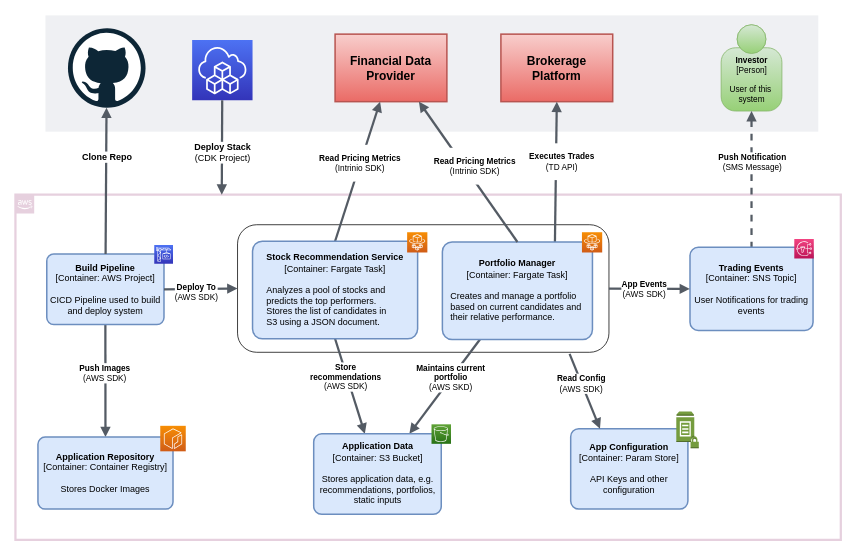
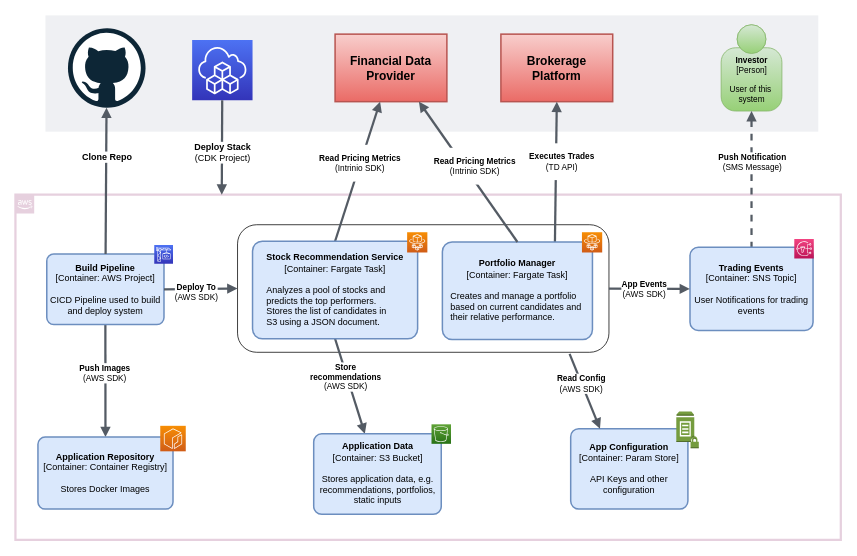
  <mxCell id="0" />
  <mxCell id="1" parent="0" />
  <mxCell id="2" value="" style="rounded=1;whiteSpace=wrap;html=1;" parent="1" vertex="1"><mxGeometry x="316" y="299" width="495" height="170" as="geometry" /></mxCell>
  <mxCell id="3" value="" style="points=[[0,0],[0.25,0],[0.5,0],[0.75,0],[1,0],[1,0.25],[1,0.5],[1,0.75],[1,1],[0.75,1],[0.5,1],[0.25,1],[0,1],[0,0.75],[0,0.5],[0,0.25]];outlineConnect=0;html=1;whiteSpace=wrap;fontSize=12;fontStyle=0;shape=mxgraph.aws4.group;grIcon=mxgraph.aws4.group_aws_cloud_alt;verticalAlign=top;align=left;spacingLeft=30;strokeWidth=3;fillColor=none;strokeColor=#E6D0DE;" parent="1" vertex="1"><mxGeometry x="20" y="259" width="1100" height="460" as="geometry" /></mxCell>
  <mxCell id="4" value="" style="fillColor=#EFF0F3;strokeColor=none;dashed=0;verticalAlign=top;fontStyle=0;fontColor=#232F3D;html=0;" parent="1" vertex="1"><mxGeometry x="60" y="20" width="1030" height="155" as="geometry" /></mxCell>
  <mxCell id="5" value="Brokerage &lt;br style=&quot;font-size: 16px;&quot;&gt;Platform" style="rounded=0;whiteSpace=wrap;html=1;fillColor=#f8cecc;fontStyle=1;fontSize=16;strokeColor=#b85450;gradientColor=#ea6b66;strokeWidth=2;" parent="1" vertex="1"><mxGeometry x="667" y="45" width="149" height="90" as="geometry" /></mxCell>
  <mxCell id="6" value="" style="html=1;endArrow=none;elbow=vertical;startArrow=block;startFill=1;strokeColor=#545B64;rounded=0;fontSize=16;entryX=0.75;entryY=0;entryDx=0;entryDy=0;entryPerimeter=0;exitX=0.5;exitY=1;exitDx=0;exitDy=0;strokeWidth=3;" parent="1" source="5" target="26" edge="1"><mxGeometry width="100" relative="1" as="geometry"><mxPoint x="565.946" y="488" as="sourcePoint" /><mxPoint x="610" y="399" as="targetPoint" /></mxGeometry></mxCell>
  <mxCell id="7" value="&lt;p style=&quot;font-size: 11px&quot;&gt;&lt;font style=&quot;font-size: 11px&quot;&gt;&lt;b style=&quot;font-size: 11px&quot;&gt;Executes Trades&lt;br style=&quot;font-size: 11px&quot;&gt;&lt;/b&gt;&lt;/font&gt;&lt;font style=&quot;font-size: 11px&quot;&gt;(TD API)&lt;/font&gt;&lt;/p&gt;" style="text;html=1;align=center;verticalAlign=middle;resizable=0;points=[];labelBackgroundColor=#ffffff;fontSize=11;" parent="6" vertex="1" connectable="0"><mxGeometry x="0.05" y="-4" relative="1" as="geometry"><mxPoint x="11.24" y="-18.01" as="offset" /></mxGeometry></mxCell>
  <mxCell id="8" value="Financial Data&lt;br&gt;Provider" style="rounded=0;whiteSpace=wrap;html=1;fillColor=#f8cecc;fontStyle=1;fontSize=16;strokeColor=#b85450;gradientColor=#ea6b66;strokeWidth=2;" parent="1" vertex="1"><mxGeometry x="446" y="45" width="149" height="90" as="geometry" /></mxCell>
  <mxCell id="9" value="" style="html=1;endArrow=none;elbow=vertical;startArrow=block;startFill=1;strokeColor=#545B64;rounded=0;fontSize=16;strokeWidth=3;entryX=0.5;entryY=0;entryDx=0;entryDy=0;entryPerimeter=0;" parent="1" source="8" target="29" edge="1"><mxGeometry width="100" relative="1" as="geometry"><mxPoint x="659.5" y="170" as="sourcePoint" /><mxPoint x="660" y="269" as="targetPoint" /></mxGeometry></mxCell>
  <mxCell id="10" value="&lt;p style=&quot;font-size: 11px&quot;&gt;&lt;font style=&quot;font-size: 11px&quot;&gt;&lt;b style=&quot;font-size: 11px&quot;&gt;Read Pricing Metrics&lt;br style=&quot;font-size: 11px&quot;&gt;&lt;/b&gt;&lt;/font&gt;&lt;font style=&quot;font-size: 11px&quot;&gt;(Intrinio SDK)&lt;/font&gt;&lt;/p&gt;" style="text;html=1;align=center;verticalAlign=middle;resizable=0;points=[];labelBackgroundColor=#ffffff;fontSize=11;" parent="9" vertex="1" connectable="0"><mxGeometry x="0.05" y="-4" relative="1" as="geometry"><mxPoint x="7.96" y="-15.29" as="offset" /></mxGeometry></mxCell>
  <mxCell id="11" value="&lt;b&gt;Investor&lt;/b&gt;&lt;br&gt;&lt;div&gt;[Person]&lt;/div&gt;&lt;br&gt;&lt;div&gt;User of this&amp;nbsp;&lt;/div&gt;&lt;div&gt;system&lt;/div&gt;" style="html=1;dashed=0;whitespace=wrap;fillColor=#d5e8d4;strokeColor=#82b366;shape=mxgraph.c4.person;align=center;points=[[0.5,0,0],[1,0.5,0],[1,0.75,0],[0.75,1,0],[0.5,1,0],[0.25,1,0],[0,0.75,0],[0,0.5,0]];fontSize=11;gradientColor=#97d077;" parent="1" vertex="1"><mxGeometry x="960.5" y="32.5" width="81" height="115" as="geometry" /></mxCell>
  <mxCell id="12" value="" style="html=1;endArrow=none;elbow=vertical;startArrow=block;startFill=1;strokeColor=#545B64;rounded=0;fontSize=16;exitX=0.5;exitY=1;exitDx=0;exitDy=0;exitPerimeter=0;strokeWidth=3;entryX=0.5;entryY=0;entryDx=0;entryDy=0;entryPerimeter=0;dashed=1;" parent="1" source="11" target="14" edge="1"><mxGeometry width="100" relative="1" as="geometry"><mxPoint x="900" y="229" as="sourcePoint" /><mxPoint x="890" y="229" as="targetPoint" /><Array as="points" /></mxGeometry></mxCell>
  <mxCell id="13" value="&lt;b&gt;Push Notification&lt;/b&gt;&lt;br&gt;(SMS Message)" style="text;html=1;align=center;verticalAlign=middle;resizable=0;points=[];labelBackgroundColor=#ffffff;fontSize=11;" parent="12" vertex="1" connectable="0"><mxGeometry x="0.18" y="1" relative="1" as="geometry"><mxPoint x="-0.89" y="-39.47" as="offset" /></mxGeometry></mxCell>
  <mxCell id="14" value="&lt;b&gt;Trading Events&lt;/b&gt;&lt;br&gt;&lt;div&gt;[Container:&amp;nbsp;&lt;span&gt;SNS Topic&lt;/span&gt;&lt;span&gt;]&lt;/span&gt;&lt;/div&gt;&lt;br&gt;&lt;div&gt;User Notifications for trading events&lt;/div&gt;" style="rounded=1;whiteSpace=wrap;html=1;labelBackgroundColor=none;fillColor=#dae8fc;align=center;arcSize=10;strokeColor=#6c8ebf;points=[[0.25,0,0],[0.5,0,0],[0.75,0,0],[1,0.25,0],[1,0.5,0],[1,0.75,0],[0.75,1,0],[0.5,1,0],[0.25,1,0],[0,0.75,0],[0,0.5,0],[0,0.25,0]];strokeWidth=2;" parent="1" vertex="1"><mxGeometry x="919" y="329" width="164" height="111" as="geometry" /></mxCell>
  <mxCell id="15" value="" style="outlineConnect=0;fontColor=#232F3E;gradientColor=#F34482;gradientDirection=north;fillColor=#BC1356;strokeColor=#ffffff;dashed=0;verticalLabelPosition=bottom;verticalAlign=top;align=center;html=1;fontSize=12;fontStyle=0;aspect=fixed;shape=mxgraph.aws4.resourceIcon;resIcon=mxgraph.aws4.sns;" parent="1" vertex="1"><mxGeometry x="1058" y="318" width="26" height="26" as="geometry" /></mxCell>
- <mxCell id="16" value="" style="html=1;endArrow=none;elbow=vertical;startArrow=block;startFill=1;strokeColor=#545B64;rounded=0;fontSize=16;entryX=0.25;entryY=1;entryDx=0;entryDy=0;entryPerimeter=0;strokeWidth=3;exitX=0.75;exitY=0;exitDx=0;exitDy=0;exitPerimeter=0;" parent="1" source="46" target="26" edge="1"><mxGeometry width="100" relative="1" as="geometry"><mxPoint x="492.092" y="572" as="sourcePoint" /><mxPoint x="427.5" y="483" as="targetPoint" /></mxGeometry></mxCell>
- <mxCell id="17" value="&lt;b&gt;Maintains current&lt;br&gt;portfolio&lt;/b&gt;&lt;br&gt;(AWS SKD)" style="text;html=1;align=center;verticalAlign=middle;resizable=0;points=[];labelBackgroundColor=#ffffff;fontSize=11;" parent="16" vertex="1" connectable="0"><mxGeometry x="0.18" y="1" relative="1" as="geometry"><mxPoint as="offset" /></mxGeometry></mxCell>
  <mxCell id="18" value="" style="html=1;endArrow=none;elbow=vertical;startArrow=block;startFill=1;strokeColor=#545B64;rounded=0;fontSize=16;entryX=0.5;entryY=1;entryDx=0;entryDy=0;entryPerimeter=0;strokeWidth=3;" parent="1" source="46" target="29" edge="1"><mxGeometry width="100" relative="1" as="geometry"><mxPoint x="280" y="553" as="sourcePoint" /><mxPoint x="380" y="553" as="targetPoint" /></mxGeometry></mxCell>
  <mxCell id="19" value="&lt;b&gt;Store &lt;br&gt;recommendations&lt;/b&gt;&lt;br&gt;(AWS SDK)" style="text;html=1;align=center;verticalAlign=middle;resizable=0;points=[];labelBackgroundColor=#ffffff;fontSize=11;" parent="18" vertex="1" connectable="0"><mxGeometry x="0.208" y="1" relative="1" as="geometry"><mxPoint x="-1" as="offset" /></mxGeometry></mxCell>
  <mxCell id="20" value="" style="html=1;endArrow=none;elbow=vertical;startArrow=block;startFill=1;strokeColor=#545B64;rounded=0;fontSize=16;strokeWidth=3;entryX=0.5;entryY=1;entryDx=0;entryDy=0;entryPerimeter=0;exitX=0.5;exitY=0;exitDx=0;exitDy=0;exitPerimeter=0;" parent="1" source="42" target="39" edge="1"><mxGeometry width="100" relative="1" as="geometry"><mxPoint x="64" y="219" as="sourcePoint" /><mxPoint x="-556" y="439" as="targetPoint" /><Array as="points" /></mxGeometry></mxCell>
  <mxCell id="21" value="&lt;b&gt;Push Images&lt;br&gt;&lt;/b&gt;(AWS SDK)" style="text;html=1;align=center;verticalAlign=middle;resizable=0;points=[];labelBackgroundColor=#ffffff;fontSize=11;" parent="20" vertex="1" connectable="0"><mxGeometry x="0.208" y="1" relative="1" as="geometry"><mxPoint x="-0.51" y="5.01" as="offset" /></mxGeometry></mxCell>
  <mxCell id="22" value="" style="outlineConnect=0;fontColor=#232F3E;gradientColor=#4D72F3;gradientDirection=north;fillColor=#3334B9;strokeColor=#ffffff;dashed=0;verticalLabelPosition=bottom;verticalAlign=top;align=center;html=1;fontSize=12;fontStyle=0;aspect=fixed;shape=mxgraph.aws4.resourceIcon;resIcon=mxgraph.aws4.cloud_development_kit;" parent="1" vertex="1"><mxGeometry x="255.5" y="52.75" width="80.5" height="80.5" as="geometry" /></mxCell>
  <mxCell id="23" value="" style="html=1;endArrow=none;elbow=vertical;startArrow=block;startFill=1;strokeColor=#545B64;rounded=0;fontSize=16;strokeWidth=3;exitX=0.25;exitY=0;exitDx=0;exitDy=0;" parent="1" source="3" target="22" edge="1"><mxGeometry width="100" relative="1" as="geometry"><mxPoint x="190" y="276" as="sourcePoint" /><mxPoint x="190" y="199" as="targetPoint" /></mxGeometry></mxCell>
  <mxCell id="24" value="&lt;b&gt;Deploy Stack&lt;/b&gt;&lt;br&gt;(CDK Project)" style="text;html=1;align=center;verticalAlign=middle;resizable=0;points=[];labelBackgroundColor=#ffffff;" parent="23" vertex="1" connectable="0"><mxGeometry x="0.307" y="1" relative="1" as="geometry"><mxPoint x="1.36" y="25.72" as="offset" /></mxGeometry></mxCell>
  <mxCell id="25" value="" style="group" parent="1" vertex="1" connectable="0"><mxGeometry x="589" y="309" width="213" height="143" as="geometry" /></mxCell>
  <mxCell id="26" value="&lt;b&gt;Portfolio Manager&lt;/b&gt;&lt;br&gt;&lt;div&gt;[Container: Fargate Task&lt;span&gt;]&lt;/span&gt;&lt;/div&gt;&lt;br&gt;&lt;div&gt;&lt;div style=&quot;text-align: left&quot;&gt;Creates and manage&lt;span&gt;&amp;nbsp;a&amp;nbsp;&lt;/span&gt;&lt;span&gt;portfolio&amp;nbsp;&lt;/span&gt;&lt;/div&gt;&lt;div style=&quot;text-align: left&quot;&gt;&lt;span&gt;based&amp;nbsp;&lt;/span&gt;&lt;span&gt;on&amp;nbsp;&lt;/span&gt;&lt;span&gt;current&amp;nbsp;&lt;/span&gt;&lt;span&gt;candidates&amp;nbsp;&lt;/span&gt;&lt;span&gt;and&amp;nbsp;&lt;/span&gt;&lt;/div&gt;&lt;div style=&quot;text-align: left&quot;&gt;&lt;span&gt;their relative performance.&lt;/span&gt;&lt;/div&gt;&lt;/div&gt;" style="rounded=1;whiteSpace=wrap;html=1;labelBackgroundColor=none;fillColor=#dae8fc;fontColor=#000000;align=center;arcSize=10;strokeColor=#6c8ebf;points=[[0.25,0,0],[0.5,0,0],[0.75,0,0],[1,0.25,0],[1,0.5,0],[1,0.75,0],[0.75,1,0],[0.5,1,0],[0.25,1,0],[0,0.75,0],[0,0.5,0],[0,0.25,0]];strokeWidth=2;" parent="25" vertex="1"><mxGeometry y="13" width="200" height="130" as="geometry" /></mxCell>
  <mxCell id="27" value="" style="outlineConnect=0;fontColor=#232F3E;gradientColor=#F78E04;gradientDirection=north;fillColor=#D05C17;strokeColor=#ffffff;dashed=0;verticalLabelPosition=bottom;verticalAlign=top;align=center;html=1;fontSize=12;fontStyle=0;aspect=fixed;shape=mxgraph.aws4.resourceIcon;resIcon=mxgraph.aws4.fargate;" parent="25" vertex="1"><mxGeometry x="186" width="27" height="27" as="geometry" /></mxCell>
  <mxCell id="28" value="" style="group" parent="1" vertex="1" connectable="0"><mxGeometry x="336" y="309" width="233" height="142" as="geometry" /></mxCell>
  <mxCell id="29" value="&lt;b&gt;Stock Recommendation Service&lt;/b&gt;&lt;br&gt;&lt;div&gt;[Container:&amp;nbsp;&lt;span&gt;Fargate Task&lt;/span&gt;&lt;span&gt;]&lt;/span&gt;&lt;/div&gt;&lt;div&gt;&lt;div style=&quot;text-align: center&quot;&gt;&lt;br&gt;&lt;/div&gt;&lt;/div&gt;&lt;div style=&quot;text-align: left&quot;&gt;Analyzes a pool of stocks and&lt;/div&gt;&lt;div style=&quot;text-align: left&quot;&gt;predicts the top performers.&lt;/div&gt;&lt;div style=&quot;text-align: left&quot;&gt;Stores the list of candidates in&lt;/div&gt;&lt;div style=&quot;text-align: left&quot;&gt;S3 using a JSON document.&lt;/div&gt;" style="rounded=1;whiteSpace=wrap;html=1;labelBackgroundColor=none;fillColor=#dae8fc;fontColor=#000000;align=center;arcSize=10;strokeColor=#6c8ebf;points=[[0.25,0,0],[0.5,0,0],[0.75,0,0],[1,0.25,0],[1,0.5,0],[1,0.75,0],[0.75,1,0],[0.5,1,0],[0.25,1,0],[0,0.75,0],[0,0.5,0],[0,0.25,0]];strokeWidth=2;" parent="28" vertex="1"><mxGeometry y="12" width="220" height="130" as="geometry" /></mxCell>
  <mxCell id="30" value="" style="outlineConnect=0;fontColor=#232F3E;gradientColor=#F78E04;gradientDirection=north;fillColor=#D05C17;strokeColor=#ffffff;dashed=0;verticalLabelPosition=bottom;verticalAlign=top;align=center;html=1;fontSize=12;fontStyle=0;aspect=fixed;shape=mxgraph.aws4.resourceIcon;resIcon=mxgraph.aws4.fargate;" parent="28" vertex="1"><mxGeometry x="206" width="27" height="27" as="geometry" /></mxCell>
  <mxCell id="31" value="" style="group" parent="1" vertex="1" connectable="0"><mxGeometry x="760" y="548" width="170.74" height="130" as="geometry" /></mxCell>
  <mxCell id="32" value="&lt;b&gt;App Configuration&lt;/b&gt;&lt;br&gt;&lt;div&gt;[Container: Param Store&lt;span&gt;]&lt;/span&gt;&lt;/div&gt;&lt;br&gt;&lt;div&gt;API Keys and other configuration&lt;/div&gt;" style="rounded=1;whiteSpace=wrap;html=1;labelBackgroundColor=none;fillColor=#dae8fc;align=center;arcSize=10;strokeColor=#6c8ebf;points=[[0.25,0,0],[0.5,0,0],[0.75,0,0],[1,0.25,0],[1,0.5,0],[1,0.75,0],[0.75,1,0],[0.5,1,0],[0.25,1,0],[0,0.75,0],[0,0.5,0],[0,0.25,0]];strokeWidth=2;" parent="31" vertex="1"><mxGeometry y="22.807" width="156.218" height="107.193" as="geometry" /></mxCell>
  <mxCell id="33" value="" style="outlineConnect=0;dashed=0;verticalLabelPosition=bottom;verticalAlign=top;align=center;html=1;shape=mxgraph.aws3.parameter_store;fillColor=#759C3E;gradientColor=none;" parent="31" vertex="1"><mxGeometry x="140.74" width="30" height="49.035" as="geometry" /></mxCell>
  <mxCell id="34" value="" style="html=1;endArrow=none;elbow=vertical;startArrow=block;startFill=1;strokeColor=#545B64;rounded=0;fontSize=16;exitX=0.75;exitY=1;exitDx=0;exitDy=0;strokeWidth=3;entryX=0.5;entryY=0;entryDx=0;entryDy=0;entryPerimeter=0;" parent="1" source="8" target="26" edge="1"><mxGeometry width="100" relative="1" as="geometry"><mxPoint x="531.5" y="165" as="sourcePoint" /><mxPoint x="341" y="331" as="targetPoint" /></mxGeometry></mxCell>
  <mxCell id="35" value="&lt;p style=&quot;font-size: 11px&quot;&gt;&lt;font style=&quot;font-size: 11px&quot;&gt;&lt;b style=&quot;font-size: 11px&quot;&gt;Read Pricing Metrics&lt;br style=&quot;font-size: 11px&quot;&gt;&lt;/b&gt;&lt;/font&gt;&lt;font style=&quot;font-size: 11px&quot;&gt;(Intrinio SDK)&lt;/font&gt;&lt;/p&gt;" style="text;html=1;align=center;verticalAlign=middle;resizable=0;points=[];labelBackgroundColor=#ffffff;fontSize=11;" parent="34" vertex="1" connectable="0"><mxGeometry x="0.05" y="-4" relative="1" as="geometry"><mxPoint x="7.96" y="-15.29" as="offset" /></mxGeometry></mxCell>
  <mxCell id="36" value="" style="html=1;endArrow=none;elbow=vertical;startArrow=block;startFill=1;strokeColor=#545B64;rounded=0;fontSize=16;exitX=0;exitY=0.5;exitDx=0;exitDy=0;strokeWidth=3;entryX=1;entryY=0.5;entryDx=0;entryDy=0;exitPerimeter=0;" parent="1" source="14" target="2" edge="1"><mxGeometry width="100" relative="1" as="geometry"><mxPoint x="541.5" y="175" as="sourcePoint" /><mxPoint x="351" y="341" as="targetPoint" /></mxGeometry></mxCell>
  <mxCell id="37" value="&lt;p style=&quot;font-size: 11px&quot;&gt;&lt;b&gt;App Events&lt;br&gt;&lt;/b&gt;(AWS SDK)&lt;br&gt;&lt;/p&gt;" style="text;html=1;align=center;verticalAlign=middle;resizable=0;points=[];labelBackgroundColor=#ffffff;fontSize=11;" parent="36" vertex="1" connectable="0"><mxGeometry x="0.05" y="-4" relative="1" as="geometry"><mxPoint x="-4.69" y="4.24" as="offset" /></mxGeometry></mxCell>
  <mxCell id="38" value="" style="group" parent="1" vertex="1" connectable="0"><mxGeometry x="61.76" y="326" width="168.24" height="106" as="geometry" /></mxCell>
  <mxCell id="39" value="&lt;b&gt;Build Pipeline&lt;/b&gt;&lt;br&gt;&lt;div&gt;[Container: AWS Project&lt;span&gt;]&lt;/span&gt;&lt;/div&gt;&lt;br&gt;&lt;div&gt;CICD Pipeline used to build and deploy system&lt;/div&gt;" style="rounded=1;whiteSpace=wrap;html=1;labelBackgroundColor=none;fillColor=#dae8fc;align=center;arcSize=10;strokeColor=#6c8ebf;points=[[0.25,0,0],[0.5,0,0],[0.75,0,0],[1,0.25,0],[1,0.5,0],[1,0.75,0],[0.75,1,0],[0.5,1,0],[0.25,1,0],[0,0.75,0],[0,0.5,0],[0,0.25,0]];strokeWidth=2;" parent="38" vertex="1"><mxGeometry y="12" width="156.218" height="94" as="geometry" /></mxCell>
  <mxCell id="40" value="" style="outlineConnect=0;fontColor=#232F3E;gradientColor=#4D72F3;gradientDirection=north;fillColor=#3334B9;strokeColor=#ffffff;dashed=0;verticalLabelPosition=bottom;verticalAlign=top;align=center;html=1;fontSize=12;fontStyle=0;aspect=fixed;shape=mxgraph.aws4.resourceIcon;resIcon=mxgraph.aws4.codebuild;" parent="38" vertex="1"><mxGeometry x="143.24" width="25" height="25" as="geometry" /></mxCell>
  <mxCell id="41" value="" style="group" parent="1" vertex="1" connectable="0"><mxGeometry x="50" y="567" width="197" height="111" as="geometry" /></mxCell>
  <mxCell id="42" value="&lt;span&gt;&lt;b&gt;Application Repository&lt;/b&gt;&lt;/span&gt;&lt;br&gt;&lt;div&gt;[Container: Container Registry&lt;span&gt;]&lt;/span&gt;&lt;/div&gt;&lt;br&gt;&lt;div&gt;Stores Docker Images&lt;/div&gt;" style="rounded=1;whiteSpace=wrap;html=1;labelBackgroundColor=none;fillColor=#dae8fc;fontColor=#000000;align=center;arcSize=10;strokeColor=#6c8ebf;points=[[0.25,0,0],[0.5,0,0],[0.75,0,0],[1,0.25,0],[1,0.5,0],[1,0.75,0],[0.75,1,0],[0.5,1,0],[0.25,1,0],[0,0.75,0],[0,0.5,0],[0,0.25,0]];strokeWidth=2;" parent="41" vertex="1"><mxGeometry y="15" width="180" height="96" as="geometry" /></mxCell>
  <mxCell id="43" value="" style="outlineConnect=0;fontColor=#232F3E;gradientColor=#F78E04;gradientDirection=north;fillColor=#D05C17;strokeColor=#ffffff;dashed=0;verticalLabelPosition=bottom;verticalAlign=top;align=center;html=1;fontSize=12;fontStyle=0;aspect=fixed;shape=mxgraph.aws4.resourceIcon;resIcon=mxgraph.aws4.ecr;" parent="41" vertex="1"><mxGeometry x="163" width="34" height="34" as="geometry" /></mxCell>
  <mxCell id="44" value="" style="group" parent="1" vertex="1" connectable="0"><mxGeometry x="417.5" y="567" width="182" height="118" as="geometry" /></mxCell>
  <mxCell id="45" value="" style="group" parent="44" vertex="1" connectable="0"><mxGeometry width="182" height="118" as="geometry" /></mxCell>
  <mxCell id="46" value="&lt;b&gt;Application Data&lt;/b&gt;&lt;br&gt;&lt;div&gt;[Container:&amp;nbsp;&lt;span&gt;S3 Bucket&lt;/span&gt;&lt;span&gt;]&lt;/span&gt;&lt;/div&gt;&lt;br&gt;&lt;div&gt;Stores application data, e.g. recommendations, portfolios, static inputs&lt;br&gt;&lt;/div&gt;" style="rounded=1;whiteSpace=wrap;html=1;labelBackgroundColor=none;fillColor=#dae8fc;fontColor=#000000;align=center;arcSize=10;strokeColor=#6c8ebf;points=[[0.25,0,0],[0.5,0,0],[0.75,0,0],[1,0.25,0],[1,0.5,0],[1,0.75,0],[0.75,1,0],[0.5,1,0],[0.25,1,0],[0,0.75,0],[0,0.5,0],[0,0.25,0]];strokeWidth=2;" parent="45" vertex="1"><mxGeometry y="10.647" width="170" height="107.353" as="geometry" /></mxCell>
  <mxCell id="47" value="" style="outlineConnect=0;fontColor=#232F3E;gradientColor=#60A337;gradientDirection=north;fillColor=#277116;strokeColor=#ffffff;dashed=0;verticalLabelPosition=bottom;verticalAlign=top;align=center;html=1;fontSize=12;fontStyle=0;aspect=fixed;shape=mxgraph.aws4.resourceIcon;resIcon=mxgraph.aws4.s3;" parent="45" vertex="1"><mxGeometry x="157" y="-2" width="26" height="26" as="geometry" /></mxCell>
  <mxCell id="48" value="" style="html=1;endArrow=none;elbow=vertical;startArrow=block;startFill=1;strokeColor=#545B64;rounded=1;fontSize=16;strokeWidth=3;entryX=0.894;entryY=1.012;entryDx=0;entryDy=0;exitX=0.25;exitY=0;exitDx=0;exitDy=0;exitPerimeter=0;entryPerimeter=0;" parent="1" source="32" target="2" edge="1"><mxGeometry width="100" relative="1" as="geometry"><mxPoint x="670" y="569" as="sourcePoint" /><mxPoint x="770" y="499" as="targetPoint" /><Array as="points" /></mxGeometry></mxCell>
  <mxCell id="49" value="&lt;b&gt;Read Config&lt;br&gt;&lt;/b&gt;(AWS SDK)" style="text;html=1;align=center;verticalAlign=middle;resizable=0;points=[];labelBackgroundColor=#ffffff;fontSize=11;" parent="48" vertex="1" connectable="0"><mxGeometry x="0.208" y="1" relative="1" as="geometry"><mxPoint x="-0.64" y="-0.8" as="offset" /></mxGeometry></mxCell>
  <mxCell id="50" value="" style="html=1;endArrow=none;elbow=vertical;startArrow=block;startFill=1;strokeColor=#545B64;rounded=0;fontSize=16;strokeWidth=3;entryX=1;entryY=0.5;entryDx=0;entryDy=0;entryPerimeter=0;exitX=0;exitY=0.5;exitDx=0;exitDy=0;" parent="1" source="2" target="39" edge="1"><mxGeometry width="100" relative="1" as="geometry"><mxPoint x="230" y="604" as="sourcePoint" /><mxPoint x="148.109" y="447" as="targetPoint" /><Array as="points" /></mxGeometry></mxCell>
  <mxCell id="51" value="&lt;b&gt;Deploy To&lt;br&gt;&lt;/b&gt;(AWS SDK)" style="text;html=1;align=center;verticalAlign=middle;resizable=0;points=[];labelBackgroundColor=#ffffff;fontSize=11;" parent="50" vertex="1" connectable="0"><mxGeometry x="0.208" y="1" relative="1" as="geometry"><mxPoint x="3.28" y="2.74" as="offset" /></mxGeometry></mxCell>
  <mxCell id="52" value="" style="dashed=0;outlineConnect=0;html=1;align=center;labelPosition=center;verticalLabelPosition=bottom;verticalAlign=top;shape=mxgraph.weblogos.github" parent="1" vertex="1"><mxGeometry x="90" y="37" width="103.38" height="106" as="geometry" /></mxCell>
  <mxCell id="53" value="" style="html=1;endArrow=none;elbow=vertical;startArrow=block;startFill=1;strokeColor=#545B64;rounded=0;fontSize=16;strokeWidth=3;" parent="1" source="52" target="39" edge="1"><mxGeometry width="100" relative="1" as="geometry"><mxPoint x="142" y="229" as="sourcePoint" /><mxPoint x="20" y="189" as="targetPoint" /></mxGeometry></mxCell>
  <mxCell id="54" value="&lt;b&gt;Clone Repo&lt;/b&gt;" style="text;html=1;align=center;verticalAlign=middle;resizable=0;points=[];labelBackgroundColor=#ffffff;" parent="53" vertex="1" connectable="0"><mxGeometry x="0.307" y="1" relative="1" as="geometry"><mxPoint x="0.11" y="-61.15" as="offset" /></mxGeometry></mxCell>
